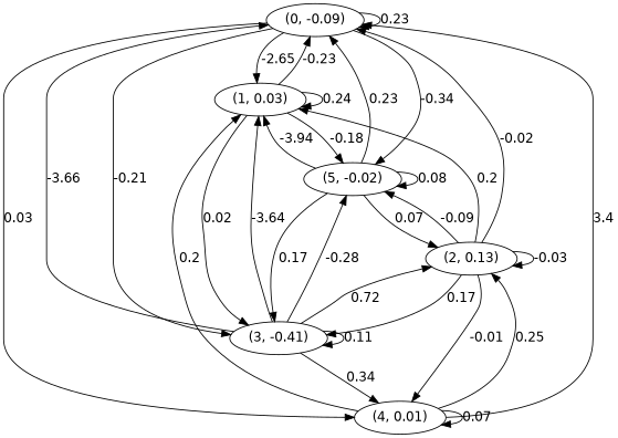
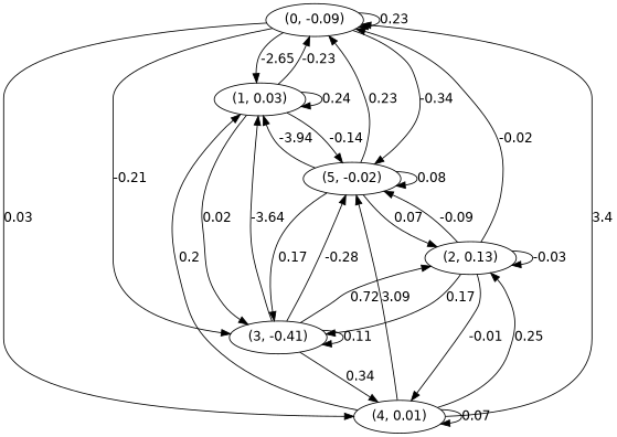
  digraph {
    fontname="DejaVu Sans"
    node [fontname="DejaVu Sans"]
    edge [fontname="DejaVu Sans"]
    n1 [label="(0, -0.09)"]
    n2 [label="(1, 0.03)"]
    n3 [label="(3, -0.41)"]
    n4 [label="(4, 0.01)"]
    n5 [label="(5, -0.02)"]
    n6 [label="(2, 0.13)"]
    n1 -> n1 [label=0.23]
    n1 -> n2 [label=-2.65]
    n1 -> n3 [label=-0.21]
    n1 -> n4 [label=0.03]
    n1 -> n5 [label=-0.34]
    n2 -> n1 [label=-0.23]
    n2 -> n2 [label=0.24]
    n2 -> n3 [label=0.02]
-   n2 -> n5 [label=-0.18]
-   n3 -> n1 [label=-3.66]
+   n2 -> n5 [label=-0.14]
    n3 -> n2 [label=-3.64]
    n3 -> n3 [label=0.11]
    n3 -> n4 [label=0.34]
    n3 -> n5 [label=-0.28]
    n3 -> n6 [label=0.72]
    n4 -> n1 [label=3.4]
    n4 -> n2 [label=0.2]
    n4 -> n4 [label=0.07]
+   n4 -> n5 [label=3.09]
    n4 -> n6 [label=0.25]
    n5 -> n1 [label=0.23]
    n5 -> n2 [label=-3.94]
    n5 -> n3 [label=0.17]
    n5 -> n5 [label=0.08]
    n5 -> n6 [label=0.07]
    n6 -> n1 [label=-0.02]
-   n6 -> n2 [label=0.2]
    n6 -> n3 [label=0.17]
    n6 -> n4 [label=-0.01]
    n6 -> n5 [label=-0.09]
    n6 -> n6 [label=-0.03]
  }
